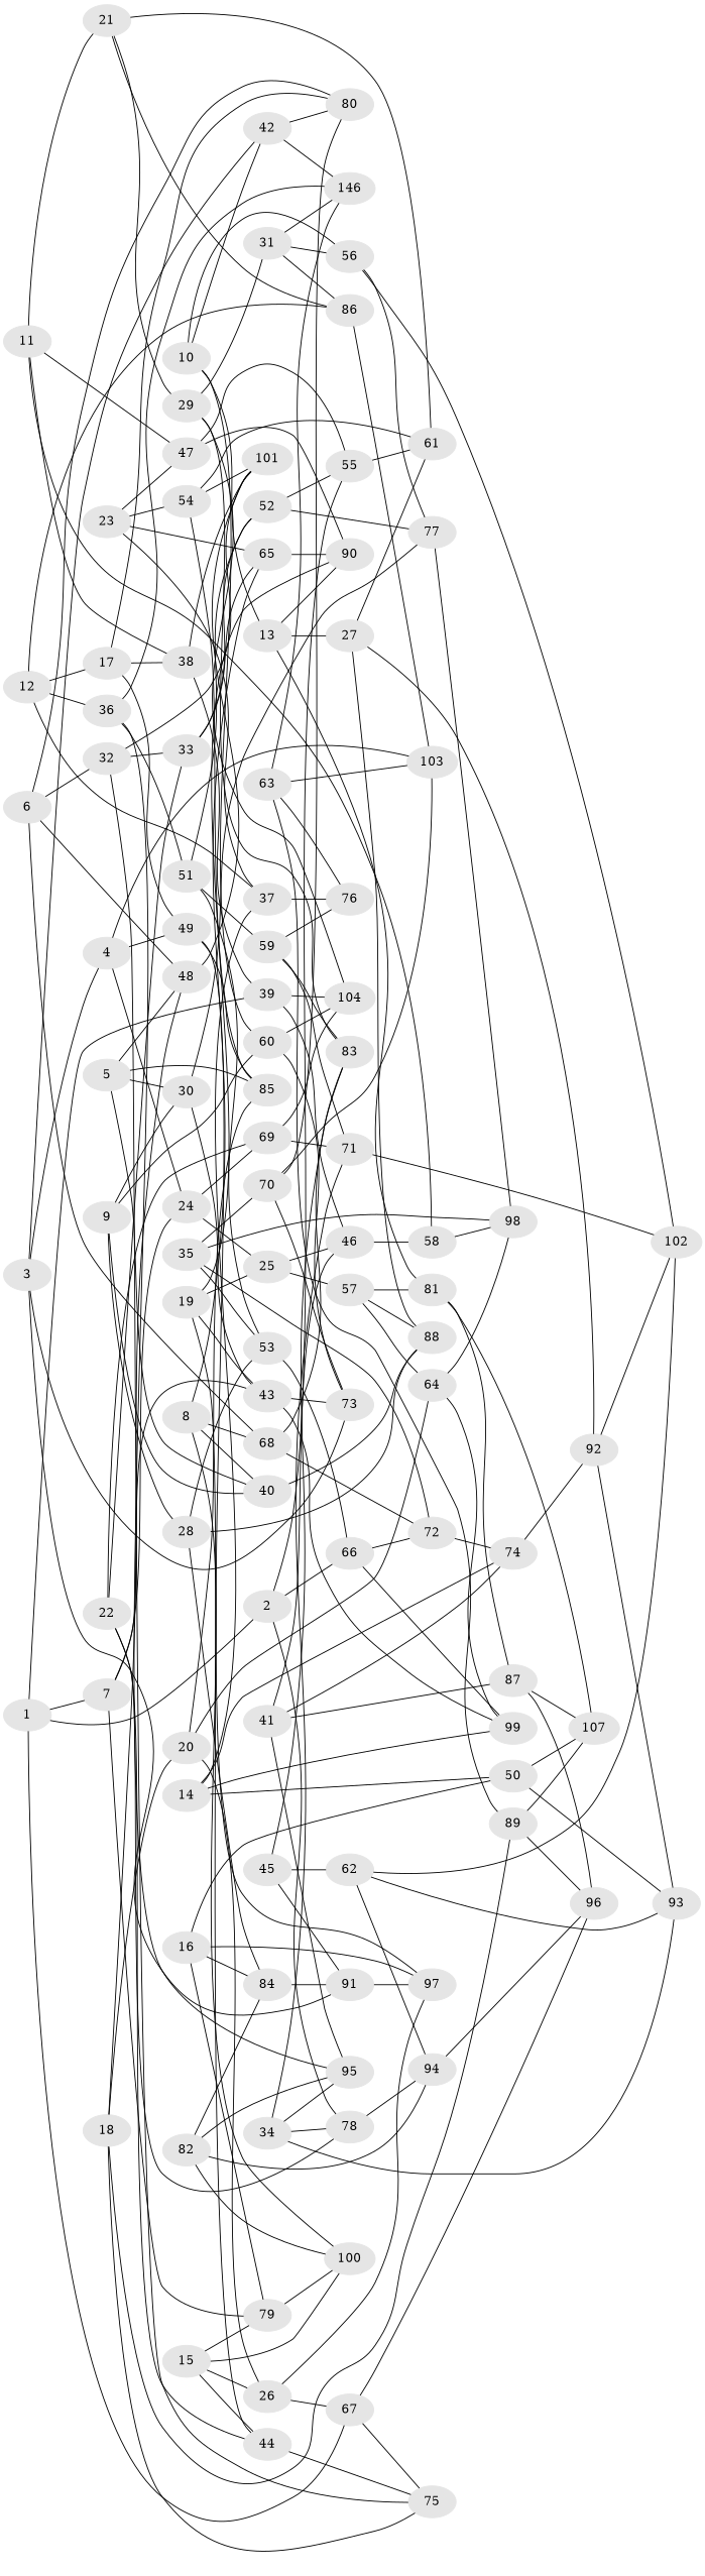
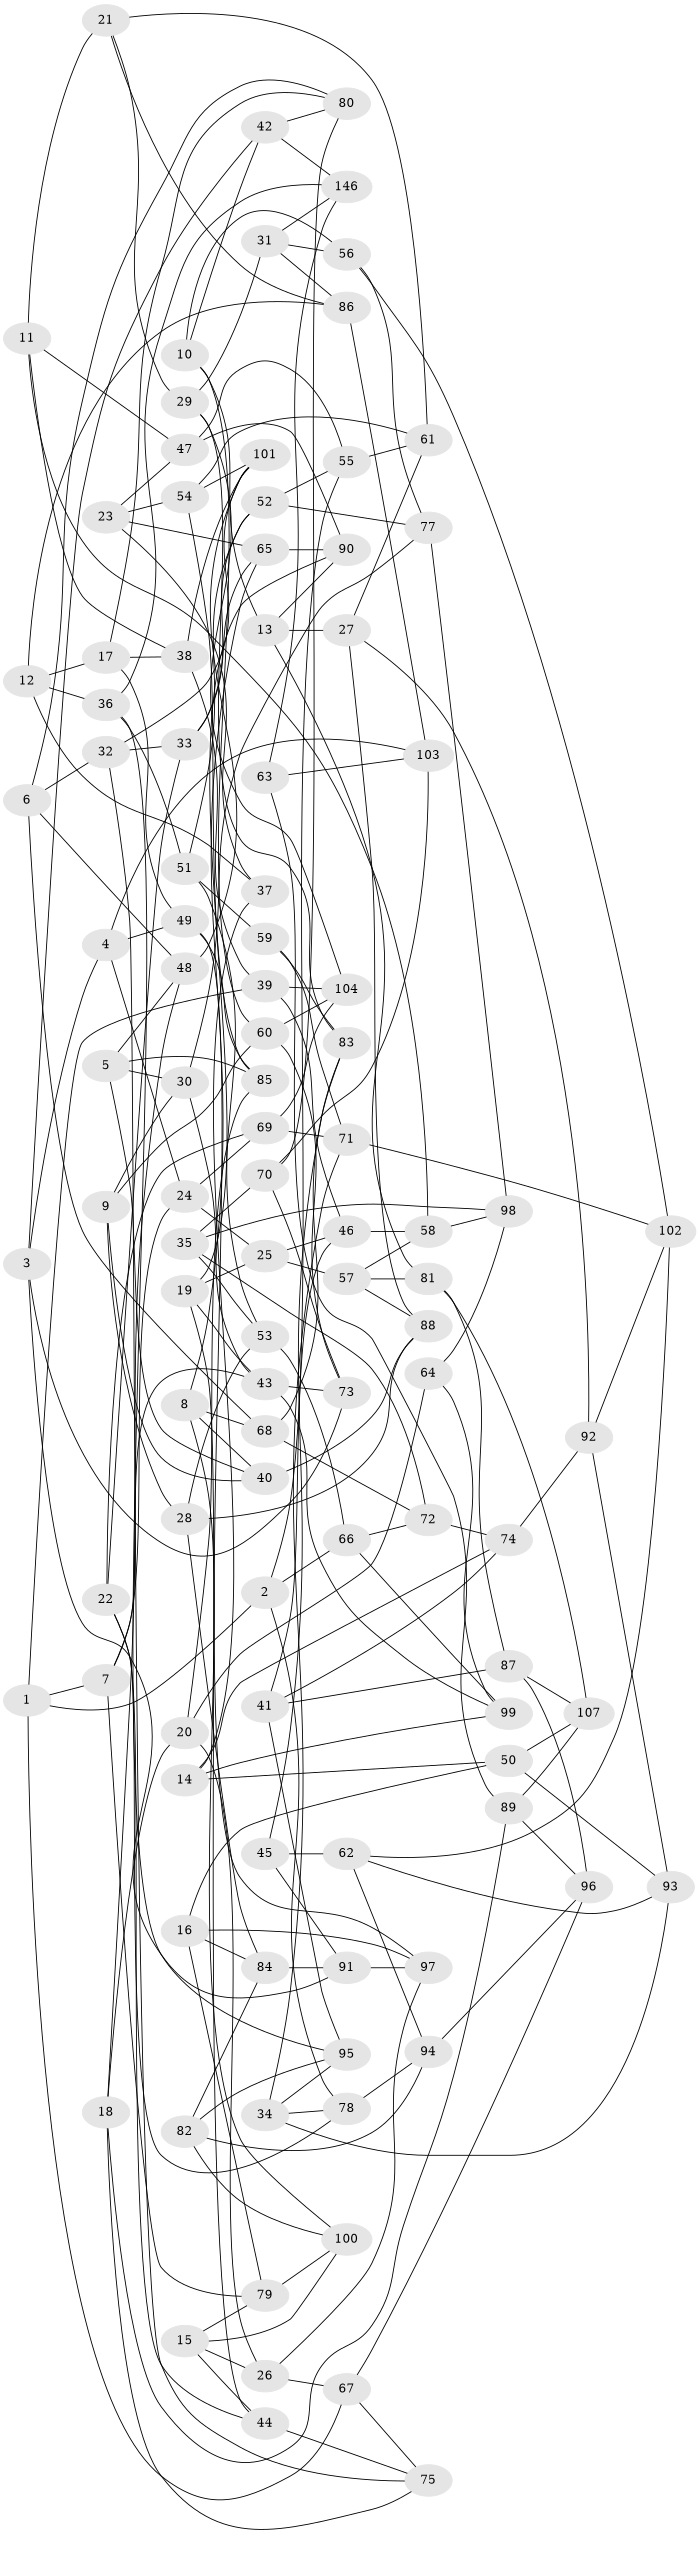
  graph {
    rankdir=LR
    node [color=gray90 style=filled]
    1
    2
    7
    39
    67
    55
    66
    78
    24
    79
    43
    46
    104
    75
    96
    61
    99
    72
    94
    3
    4
    42
    73
    91
    49
    103
    80
    n28 [label=146]
    97
    25
    69
    85
    5
    30
    40
    48
    77
    88
    101
    6
    32
    68
    33
    83
    58
    98
    100
    8
    65
    90
    9
    28
    60
    84
    53
    10
    13
    56
    27
    81
    102
    11
    21
    38
    47
    86
    29
    12
    17
    36
    37
    95
    51
-   76
    92
    87
    n77 [label=107]
    14
    50
    74
    93
    15
    26
    44
    16
    18
    20
    89
    64
    19
    57
    31
    22
    52
    71
    23
    54
    34
    35
    70
    59
    41
    45
    62
    63
    82
    1 -- 2
    1 -- 7
    1 -- 39
    1 -- 67
    2 -- 55
    2 -- 66
    2 -- 78
    7 -- 24
    7 -- 79
    7 -- 43
    39 -- 46
    39 -- 104
    67 -- 75
    67 -- 96
    55 -- 61
    66 -- 99
    66 -- 72
    78 -- 94
    24 -- 25
    24 -- 69
    79 -- 100
    43 -- 99
    43 -- 73
    46 -- 58
    72 -- 74
    94 -- 96
    3 -- 4
    3 -- 42
    3 -- 73
    3 -- 91
    4 -- 24
    4 -- 49
    4 -- 103
    42 -- 80
    42 -- n28
    91 -- 97
    49 -- 97
    49 -- 85
    25 -- 46
    25 -- 57
    69 -- 104
    69 -- 71
    5 -- 85
    5 -- 30
    5 -- 40
    5 -- 48
    30 -- 43
    30 -- 77
    40 -- 88
    48 -- 101
    77 -- 98
    6 -- 80
    6 -- 48
    6 -- 32
    6 -- 68
    32 -- 75
    32 -- 101
    32 -- 33
    68 -- 72
    68 -- 83
    33 -- 65
    33 -- 52
    58 -- 98
    8 -- 40
    8 -- 68
    8 -- 100
    8 -- 65
    65 -- 90
    9 -- 30
    9 -- 40
    9 -- 28
    9 -- 60
    28 -- 88
    28 -- 84
    28 -- 53
    60 -- 104
    60 -- 73
    84 -- 91
    53 -- 66
    10 -- 42
    10 -- 60
    10 -- 13
    10 -- 56
    13 -- 90
    13 -- 27
    13 -- 81
    56 -- 77
    56 -- 102
    27 -- 61
    27 -- 88
    27 -- 92
    81 -- 87
    81 -- n77
    11 -- 58
    11 -- 21
    11 -- 38
    11 -- 47
    21 -- 61
    21 -- 86
    21 -- 29
    38 -- 39
    38 -- 101
    47 -- 55
    47 -- 90
    86 -- 103
    29 -- 104
    29 -- 83
    29 -- 31
    12 -- 86
    12 -- 17
    12 -- 36
    12 -- 37
    17 -- 49
    17 -- 80
    17 -- 38
    36 -- n28
    36 -- 95
    36 -- 51
-   37 -- 76
    51 -- 53
    51 -- 52
    51 -- 59
    92 -- 102
    92 -- 93
    87 -- 96
    87 -- n77
    14 -- 99
    14 -- 37
    14 -- 50
    14 -- 74
    50 -- n77
    50 -- 93
    74 -- 92
    15 -- 79
    15 -- 100
    15 -- 26
    15 -- 44
    26 -- 67
    26 -- 97
    44 -- 75
    16 -- 79
    16 -- 97
    16 -- 84
    16 -- 50
    18 -- 75
    18 -- 48
    18 -- 20
    18 -- 89
    20 -- 85
    20 -- 26
    20 -- 64
    89 -- 96
    89 -- n77
    64 -- 99
    64 -- 98
    19 -- 43
    19 -- 25
    19 -- 90
    19 -- 44
    57 -- 88
    57 -- 81
-   57 -- 64
+   57 -- 58
    31 -- n28
    31 -- 56
    31 -- 86
    22 -- 78
    22 -- 69
    22 -- 33
    22 -- 44
    52 -- 55
    52 -- 77
    71 -- 102
    23 -- 65
    23 -- 47
    23 -- 37
    23 -- 54
    54 -- 61
    54 -- 85
    54 -- 101
    34 -- 78
    34 -- 95
    34 -- 93
    34 -- 71
    35 -- 72
    35 -- 98
    35 -- 53
    35 -- 70
    70 -- 73
    70 -- 103
    70 -- 80
    59 -- 83
-   59 -- 76
    59 -- 71
    41 -- 46
    41 -- 95
    41 -- 87
    41 -- 74
    45 -- 91
    45 -- 83
    45 -- 62
    62 -- 94
    62 -- 102
    62 -- 93
    63 -- 103
    63 -- n28
-   63 -- 76
    63 -- 89
    82 -- 94
    82 -- 100
    82 -- 84
    82 -- 95
  }
